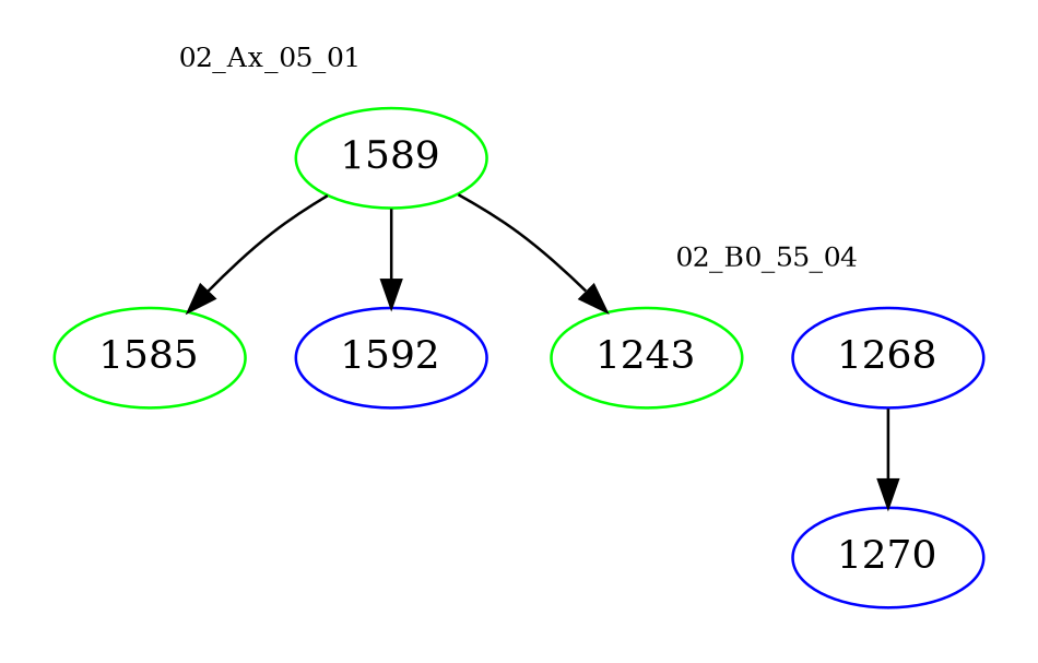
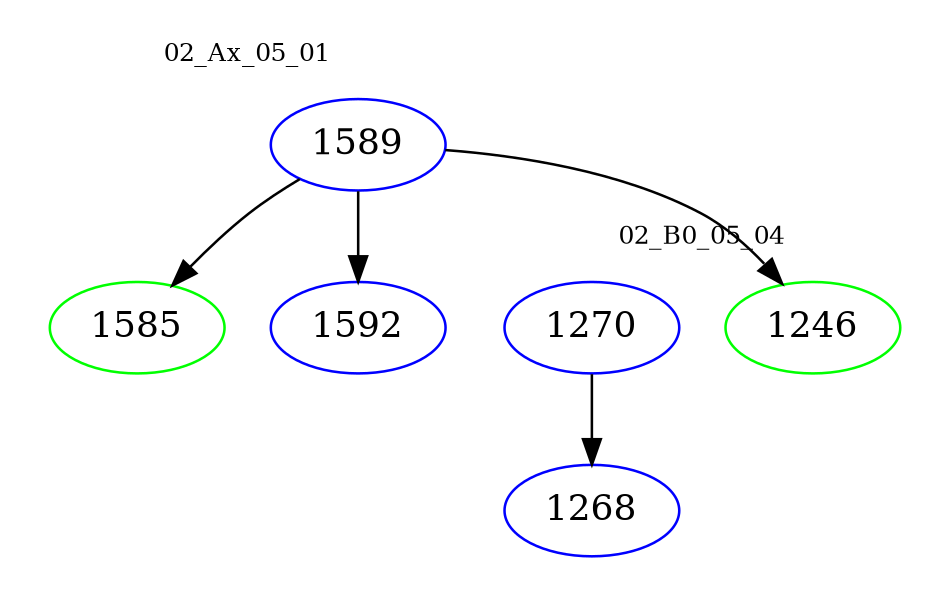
  digraph {
    node [color=blue]
    edge [color=black]
-   n1 [color=green label=1589]
+   n1 [label=1589]
    n2 [color=green label=1585]
    n3 [label=1592]
    n4 [label=1268]
-   n5 [color=green label=1243]
+   n5 [color=green label=1246]
    n6 [label=1270]
    subgraph cluster_1 {
      color=white
      fontsize=10
      label="02_Ax_05_01"
      n1
      n2
      n3
    }
    subgraph cluster_2 {
      color=white
      fontsize=10
-     label="02_B0_55_04"
+     label="02_B0_05_04"
      n4
      n5
      n6
    }
    n1 -> n2
    n1 -> n3
    n1 -> n5
-   n4 -> n6
+   n6 -> n4
  }
